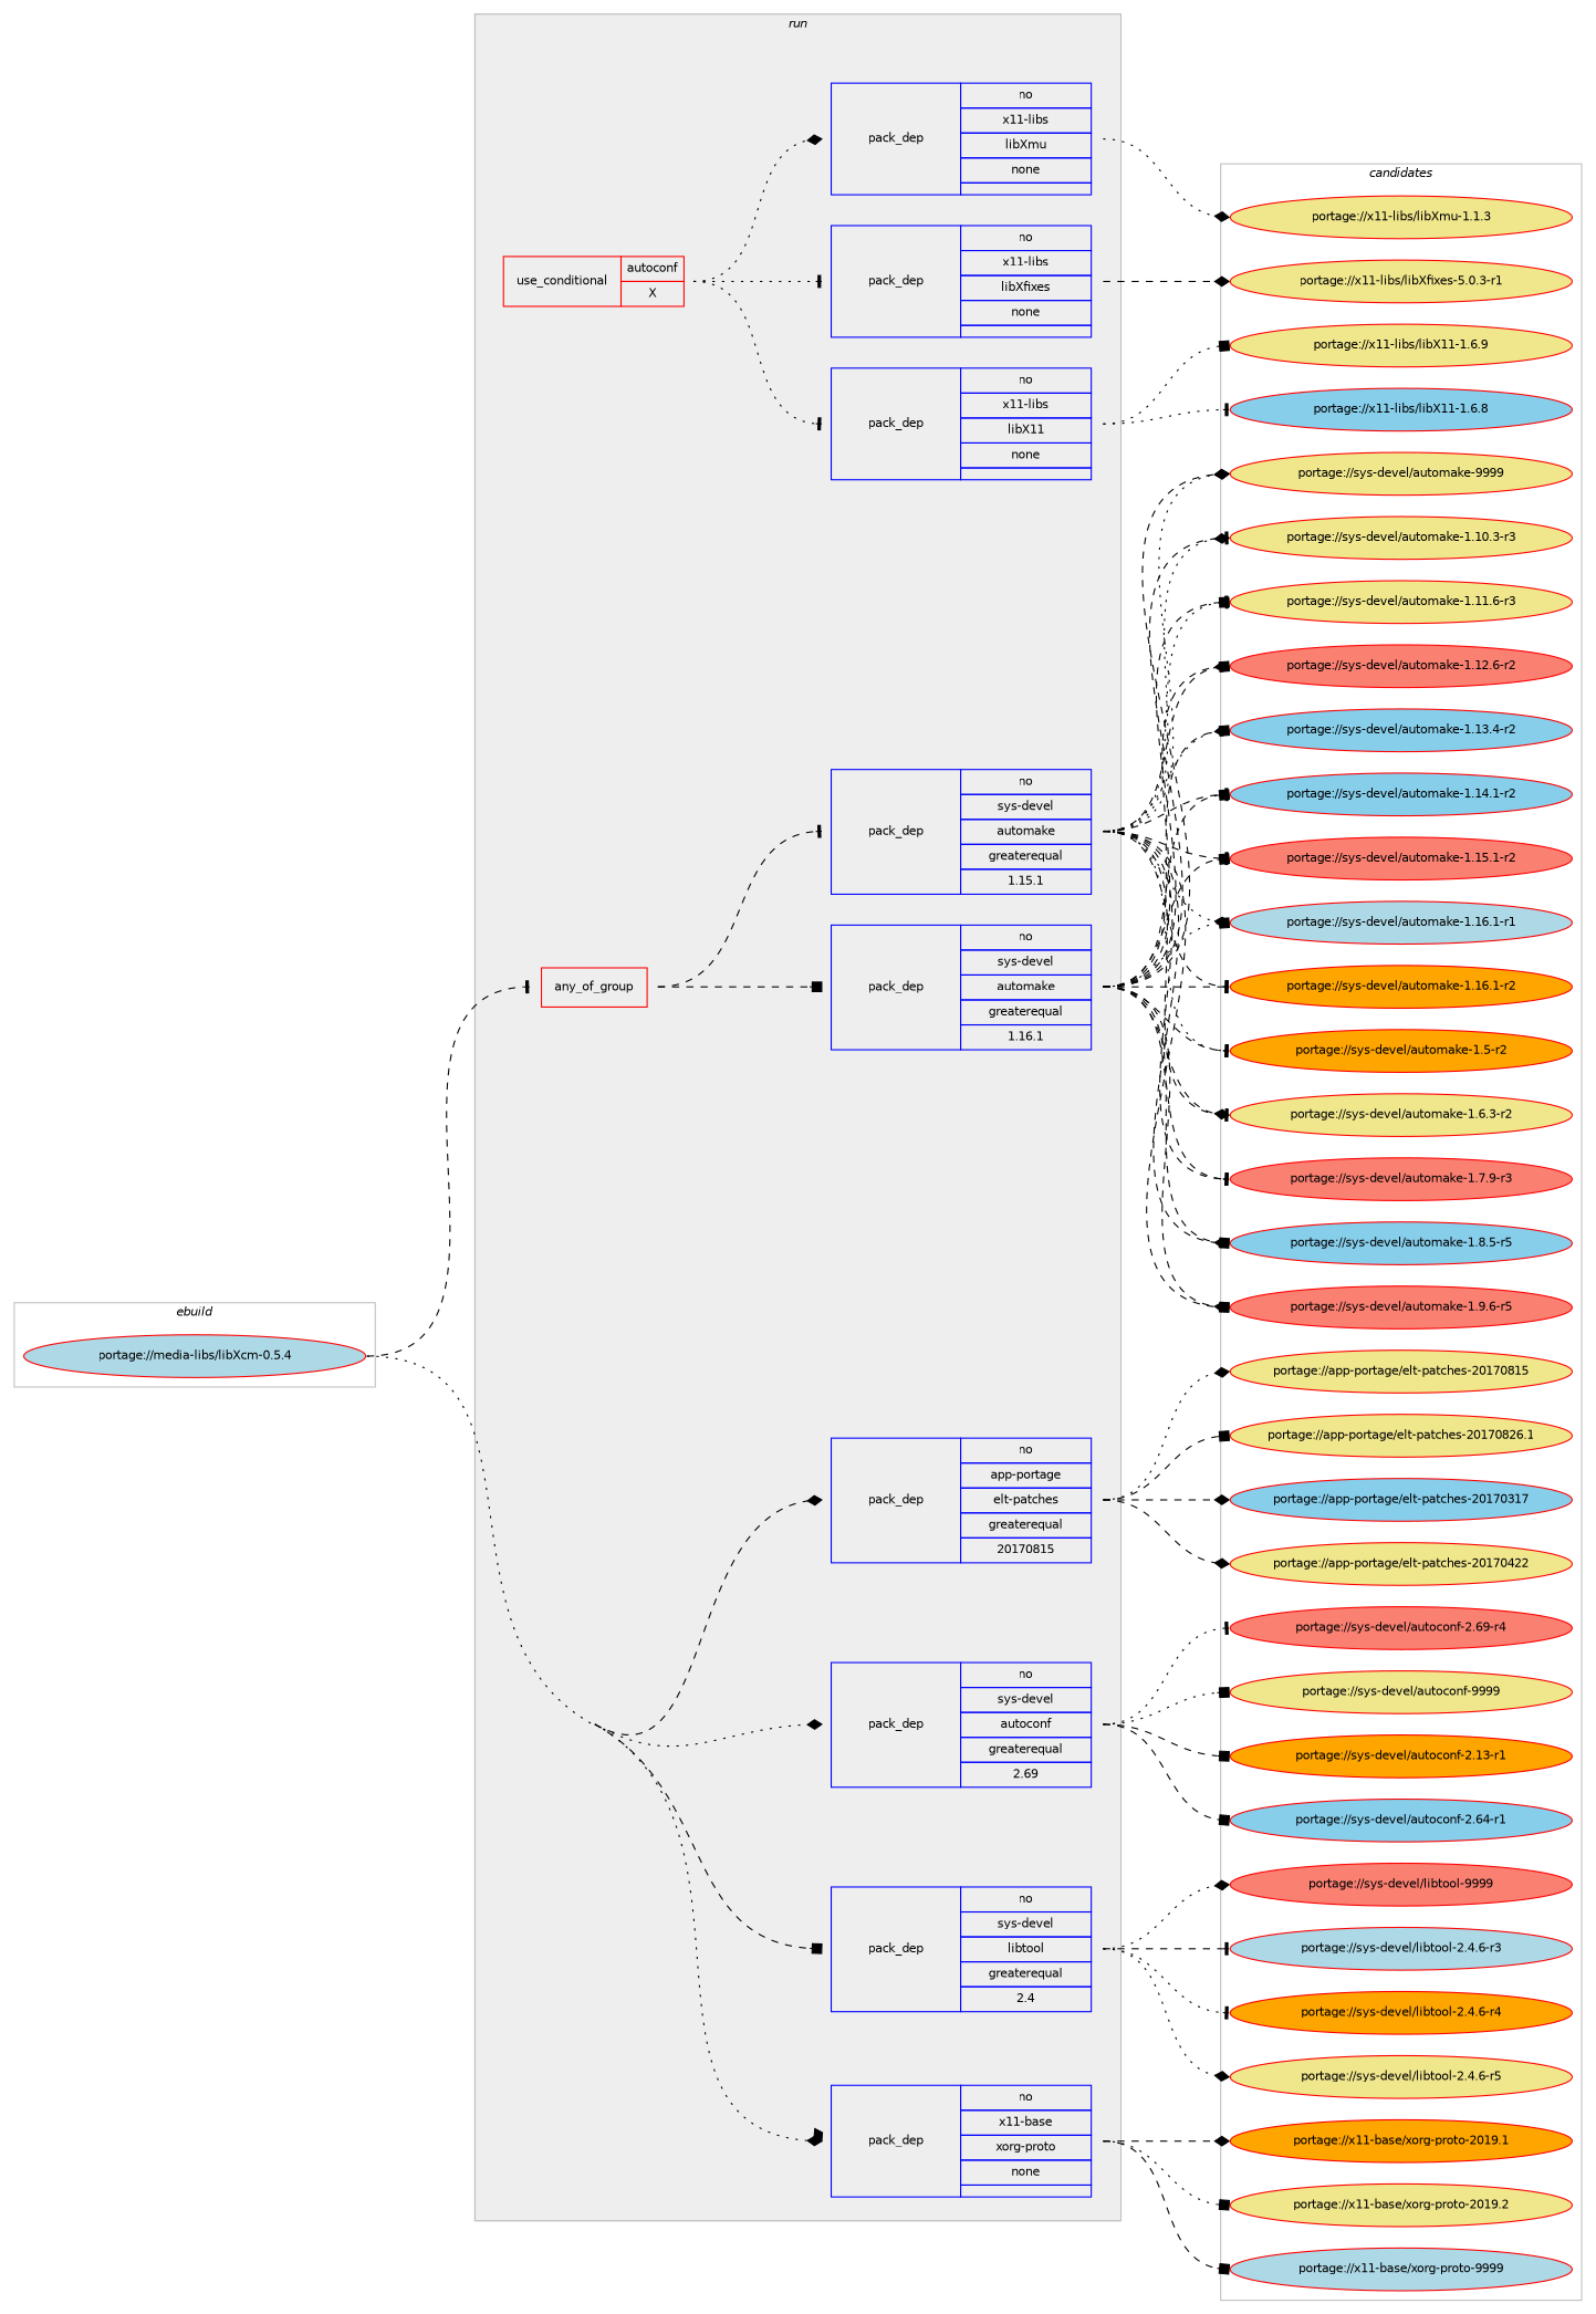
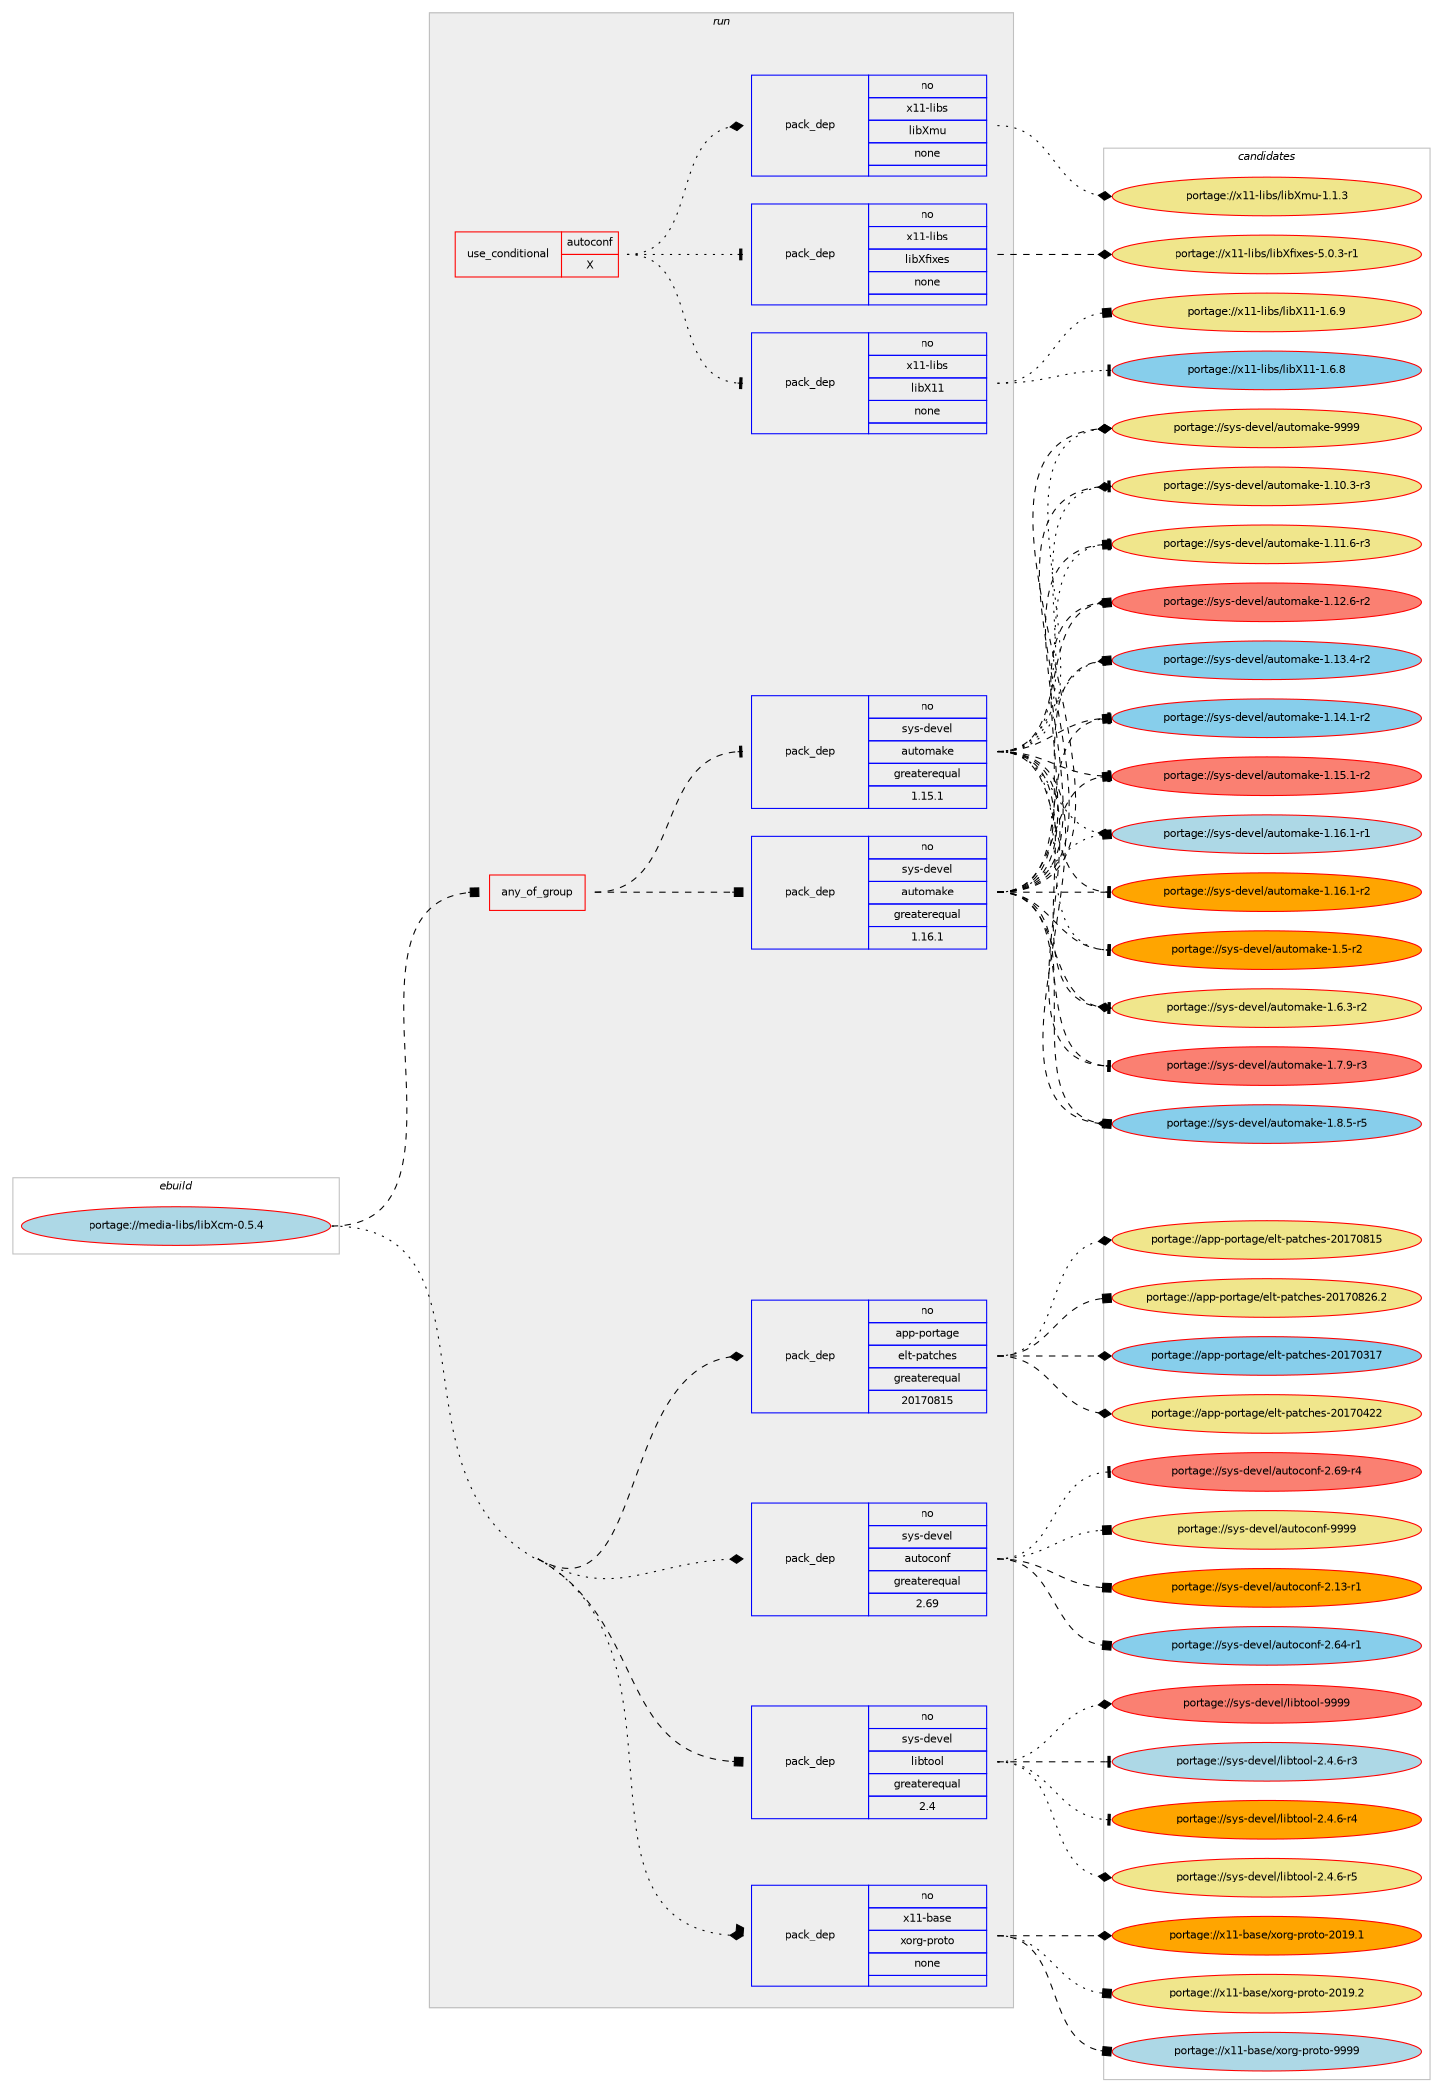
  digraph {
    compound=true
    concentrate=true
    fontname=Helvetica
    fontsize=10
    newrank=true
    rankdir=LR
    ranksep=1.5
    node [color=red fillcolor=khaki fontname=Helvetica fontsize=10 style=filled]
    edge [arrowhead=diamond headport=w style=dashed tailport=e weight=100]
    n1 [fillcolor=lightblue label="portage://media-libs/libXcm-0.5.4" width=4]
    n2 [color=blue label=<<TABLE BORDER="0" CELLBORDER="1" CELLSPACING="0" CELLPADDING="4" WIDTH="220"><TR><TD ROWSPAN="6" CELLPADDING="30">pack_dep</TD></TR><TR><TD WIDTH="110">no</TD></TR><TR><TD>sys-devel</TD></TR><TR><TD>automake</TD></TR><TR><TD>greaterequal</TD></TR><TR><TD>1.16.1</TD></TR></TABLE>> shape=none fillcolor="" style=""]
    n3 [color=blue label=<<TABLE BORDER="0" CELLBORDER="1" CELLSPACING="0" CELLPADDING="4" WIDTH="220"><TR><TD ROWSPAN="6" CELLPADDING="30">pack_dep</TD></TR><TR><TD WIDTH="110">no</TD></TR><TR><TD>sys-devel</TD></TR><TR><TD>automake</TD></TR><TR><TD>greaterequal</TD></TR><TR><TD>1.15.1</TD></TR></TABLE>> shape=none fillcolor="" style=""]
    n4 [label=<<TABLE BORDER="0" CELLBORDER="1" CELLSPACING="0" CELLPADDING="4"><TR><TD CELLPADDING="10">any_of_group</TD></TR></TABLE>> shape=none fillcolor="" style=""]
    n5 [color=blue label=<<TABLE BORDER="0" CELLBORDER="1" CELLSPACING="0" CELLPADDING="4" WIDTH="220"><TR><TD ROWSPAN="6" CELLPADDING="30">pack_dep</TD></TR><TR><TD WIDTH="110">no</TD></TR><TR><TD>app-portage</TD></TR><TR><TD>elt-patches</TD></TR><TR><TD>greaterequal</TD></TR><TR><TD>20170815</TD></TR></TABLE>> shape=none fillcolor="" style=""]
    n6 [color=blue label=<<TABLE BORDER="0" CELLBORDER="1" CELLSPACING="0" CELLPADDING="4" WIDTH="220"><TR><TD ROWSPAN="6" CELLPADDING="30">pack_dep</TD></TR><TR><TD WIDTH="110">no</TD></TR><TR><TD>sys-devel</TD></TR><TR><TD>autoconf</TD></TR><TR><TD>greaterequal</TD></TR><TR><TD>2.69</TD></TR></TABLE>> shape=none fillcolor="" style=""]
    n7 [color=blue label=<<TABLE BORDER="0" CELLBORDER="1" CELLSPACING="0" CELLPADDING="4" WIDTH="220"><TR><TD ROWSPAN="6" CELLPADDING="30">pack_dep</TD></TR><TR><TD WIDTH="110">no</TD></TR><TR><TD>sys-devel</TD></TR><TR><TD>libtool</TD></TR><TR><TD>greaterequal</TD></TR><TR><TD>2.4</TD></TR></TABLE>> shape=none fillcolor="" style=""]
    n8 [color=blue label=<<TABLE BORDER="0" CELLBORDER="1" CELLSPACING="0" CELLPADDING="4" WIDTH="220"><TR><TD ROWSPAN="6" CELLPADDING="30">pack_dep</TD></TR><TR><TD WIDTH="110">no</TD></TR><TR><TD>x11-base</TD></TR><TR><TD>xorg-proto</TD></TR><TR><TD>none</TD></TR><TR><TD></TD></TR></TABLE>> shape=none fillcolor="" style=""]
    n9 [color=blue label=<<TABLE BORDER="0" CELLBORDER="1" CELLSPACING="0" CELLPADDING="4" WIDTH="220"><TR><TD ROWSPAN="6" CELLPADDING="30">pack_dep</TD></TR><TR><TD WIDTH="110">no</TD></TR><TR><TD>x11-libs</TD></TR><TR><TD>libX11</TD></TR><TR><TD>none</TD></TR><TR><TD></TD></TR></TABLE>> shape=none fillcolor="" style=""]
    n10 [color=blue label=<<TABLE BORDER="0" CELLBORDER="1" CELLSPACING="0" CELLPADDING="4" WIDTH="220"><TR><TD ROWSPAN="6" CELLPADDING="30">pack_dep</TD></TR><TR><TD WIDTH="110">no</TD></TR><TR><TD>x11-libs</TD></TR><TR><TD>libXfixes</TD></TR><TR><TD>none</TD></TR><TR><TD></TD></TR></TABLE>> shape=none fillcolor="" style=""]
    n11 [color=blue label=<<TABLE BORDER="0" CELLBORDER="1" CELLSPACING="0" CELLPADDING="4" WIDTH="220"><TR><TD ROWSPAN="6" CELLPADDING="30">pack_dep</TD></TR><TR><TD WIDTH="110">no</TD></TR><TR><TD>x11-libs</TD></TR><TR><TD>libXmu</TD></TR><TR><TD>none</TD></TR><TR><TD></TD></TR></TABLE>> shape=none fillcolor="" style=""]
    n12 [label=<<TABLE BORDER="0" CELLBORDER="1" CELLSPACING="0" CELLPADDING="4"><TR><TD ROWSPAN="3" CELLPADDING="10">use_conditional</TD></TR><TR><TD>autoconf</TD></TR><TR><TD>X</TD></TR></TABLE>> shape=none fillcolor="" style=""]
    n13 [label="portage://sys-devel/automake-1.10.3-r3" width=4]
    n14 [label="portage://sys-devel/automake-1.11.6-r3" width=4]
    n15 [fillcolor=salmon label="portage://sys-devel/automake-1.12.6-r2" width=4]
    n16 [fillcolor=skyblue label="portage://sys-devel/automake-1.13.4-r2" width=4]
    n17 [fillcolor=skyblue label="portage://sys-devel/automake-1.14.1-r2" width=4]
    n18 [fillcolor=salmon label="portage://sys-devel/automake-1.15.1-r2" width=4]
    n19 [fillcolor=lightblue label="portage://sys-devel/automake-1.16.1-r1" width=4]
    n20 [fillcolor=orange label="portage://sys-devel/automake-1.16.1-r2" width=4]
    n21 [fillcolor=orange label="portage://sys-devel/automake-1.5-r2" width=4]
    n22 [label="portage://sys-devel/automake-1.6.3-r2" width=4]
    n23 [fillcolor=salmon label="portage://sys-devel/automake-1.7.9-r3" width=4]
    n24 [fillcolor=skyblue label="portage://sys-devel/automake-1.8.5-r5" width=4]
-   n25 [fillcolor=salmon label="portage://sys-devel/automake-1.9.6-r5" width=4]
    n26 [label="portage://sys-devel/automake-9999" width=4]
    n27 [fillcolor=skyblue label="portage://app-portage/elt-patches-20170317" width=4]
    n28 [label="portage://app-portage/elt-patches-20170422" width=4]
    n29 [label="portage://app-portage/elt-patches-20170815" width=4]
-   n30 [label="portage://app-portage/elt-patches-20170826.1" width=4]
+   n30 [label="portage://app-portage/elt-patches-20170826.2" width=4]
    n31 [fillcolor=orange label="portage://sys-devel/autoconf-2.13-r1" width=4]
    n32 [fillcolor=skyblue label="portage://sys-devel/autoconf-2.64-r1" width=4]
    n33 [fillcolor=salmon label="portage://sys-devel/autoconf-2.69-r4" width=4]
    n34 [label="portage://sys-devel/autoconf-9999" width=4]
    n35 [fillcolor=lightblue label="portage://sys-devel/libtool-2.4.6-r3" width=4]
    n36 [fillcolor=orange label="portage://sys-devel/libtool-2.4.6-r4" width=4]
    n37 [label="portage://sys-devel/libtool-2.4.6-r5" width=4]
    n38 [fillcolor=salmon label="portage://sys-devel/libtool-9999" width=4]
    n39 [fillcolor=orange label="portage://x11-base/xorg-proto-2019.1" width=4]
    n40 [label="portage://x11-base/xorg-proto-2019.2" width=4]
    n41 [fillcolor=lightblue label="portage://x11-base/xorg-proto-9999" width=4]
    n42 [fillcolor=skyblue label="portage://x11-libs/libX11-1.6.8" width=4]
    n43 [label="portage://x11-libs/libX11-1.6.9" width=4]
    n44 [label="portage://x11-libs/libXfixes-5.0.3-r1" width=4]
    n45 [label="portage://x11-libs/libXmu-1.1.3" width=4]
    subgraph cluster_1 {
      color=gray
      label=<<i>ebuild</i>>
      rank=same
      n1
    }
    subgraph cluster_2 {
      color=gray
      label=<<i>dependencies</i>>
      subgraph cluster_3 {
        color=gray
        fillcolor="#eeeeee"
        label=<<i>compile</i>>
        style=filled
        subgraph sub_4 {
          color=gray
          fillcolor="#eeeeee"
          label=<<i>compile</i>>
          style=filled
          n4
          subgraph sub_5 {
            color=gray
            fillcolor="#eeeeee"
            label=<<i>compile</i>>
            style=filled
            n2
          }
          subgraph sub_6 {
            color=gray
            fillcolor="#eeeeee"
            label=<<i>compile</i>>
            style=filled
            n3
          }
        }
        subgraph sub_7 {
          color=gray
          fillcolor="#eeeeee"
          label=<<i>compile</i>>
          style=filled
          n5
        }
        subgraph sub_8 {
          color=gray
          fillcolor="#eeeeee"
          label=<<i>compile</i>>
          style=filled
          n6
        }
        subgraph sub_9 {
          color=gray
          fillcolor="#eeeeee"
          label=<<i>compile</i>>
          style=filled
          n7
        }
        subgraph sub_10 {
          color=gray
          fillcolor="#eeeeee"
          label=<<i>compile</i>>
          style=filled
          n8
        }
      }
      subgraph cluster_11 {
        color=gray
        fillcolor="#eeeeee"
        label=<<i>compile and run</i>>
        style=filled
        subgraph sub_12 {
          color=gray
          fillcolor="#eeeeee"
          label=<<i>compile and run</i>>
          style=filled
          n12
          subgraph sub_13 {
            color=gray
            fillcolor="#eeeeee"
            label=<<i>compile and run</i>>
            style=filled
            n9
          }
          subgraph sub_14 {
            color=gray
            fillcolor="#eeeeee"
            label=<<i>compile and run</i>>
            style=filled
            n10
          }
          subgraph sub_15 {
            color=gray
            fillcolor="#eeeeee"
            label=<<i>compile and run</i>>
            style=filled
            n11
          }
        }
      }
      subgraph cluster_16 {
        color=gray
        fillcolor="#eeeeee"
        label=<<i>run</i>>
        style=filled
      }
    }
    subgraph cluster_17 {
      color=gray
      label=<<i>candidates</i>>
      rank=same
      subgraph sub_18 {
        color=black
        label=<<i>candidates</i>>
        nodesep=1
        rank=same
        n13
        n14
        n15
        n16
        n17
        n18
        n19
        n20
        n21
        n22
        n23
        n24
-       n25
        n26
      }
      subgraph sub_19 {
        color=black
        label=<<i>candidates</i>>
        nodesep=1
        rank=same
        n13
        n14
        n15
        n16
        n17
        n18
        n19
        n20
        n21
        n22
        n23
        n24
-       n25
        n26
      }
      subgraph sub_20 {
        color=black
        label=<<i>candidates</i>>
        nodesep=1
        rank=same
        n27
        n28
        n29
        n30
      }
      subgraph sub_21 {
        color=black
        label=<<i>candidates</i>>
        nodesep=1
        rank=same
        n31
        n32
        n33
        n34
      }
      subgraph sub_22 {
        color=black
        label=<<i>candidates</i>>
        nodesep=1
        rank=same
        n35
        n36
        n37
        n38
      }
      subgraph sub_23 {
        color=black
        label=<<i>candidates</i>>
        nodesep=1
        rank=same
        n39
        n40
        n41
      }
      subgraph sub_24 {
        color=black
        label=<<i>candidates</i>>
        nodesep=1
        rank=same
        n42
        n43
      }
      subgraph sub_25 {
        color=black
        label=<<i>candidates</i>>
        nodesep=1
        rank=same
        n44
      }
      subgraph sub_26 {
        color=black
        label=<<i>candidates</i>>
        nodesep=1
        rank=same
        n45
      }
    }
-   n1 -> n4 [arrowhead=tee weight=20]
+   n1 -> n4 [arrowhead=box weight=20]
    n1 -> n5 [weight=20]
    n1 -> n6 [style=dotted weight=20]
    n1 -> n7 [arrowhead=box weight=20]
    n1 -> n8 [style=dotted weight=20]
    n2 -> n13 [arrowhead=tee]
    n2 -> n14 [arrowhead=box]
    n2 -> n15
    n2 -> n16
    n2 -> n17 [arrowhead=box]
    n2 -> n18 [arrowhead=box]
    n2 -> n19 [arrowhead=box style=dotted]
    n2 -> n20 [arrowhead=tee]
    n2 -> n21 [arrowhead=tee]
    n2 -> n22
    n2 -> n23 [arrowhead=tee]
    n2 -> n24 [arrowhead=box]
-   n2 -> n25
    n2 -> n26
    n3 -> n13 [style=dotted]
    n3 -> n14 [arrowhead=tee style=dotted]
    n3 -> n15 [arrowhead=box]
    n3 -> n16 [arrowhead=box style=dotted]
    n3 -> n17 [arrowhead=tee]
    n3 -> n18 [arrowhead=tee]
    n3 -> n19 [style=dotted]
    n3 -> n20 [arrowhead=tee]
    n3 -> n21 [arrowhead=tee style=dotted]
    n3 -> n22 [arrowhead=tee]
    n3 -> n23 [arrowhead=tee]
    n3 -> n24
-   n3 -> n25 [arrowhead=box]
    n3 -> n26 [style=dotted]
    n4 -> n2 [arrowhead=box weight=20]
    n4 -> n3 [arrowhead=tee weight=20]
    n5 -> n27
    n5 -> n28
    n5 -> n29 [style=dotted]
    n5 -> n30 [arrowhead=box]
    n6 -> n31 [arrowhead=box]
    n6 -> n32 [arrowhead=box]
    n6 -> n33 [arrowhead=tee style=dotted]
    n6 -> n34 [arrowhead=box style=dotted]
    n7 -> n35 [arrowhead=tee]
    n7 -> n36 [arrowhead=tee style=dotted]
    n7 -> n37 [style=dotted]
    n7 -> n38 [style=dotted]
    n8 -> n39
    n8 -> n40 [arrowhead=box style=dotted]
    n8 -> n41 [arrowhead=box]
    n9 -> n42 [arrowhead=tee style=dotted]
    n9 -> n43 [arrowhead=box style=dotted]
    n10 -> n44
    n11 -> n45 [style=dotted]
    n12 -> n9 [arrowhead=tee style=dotted weight=20]
    n12 -> n10 [arrowhead=tee style=dotted weight=20]
    n12 -> n11 [style=dotted weight=20]
  }
